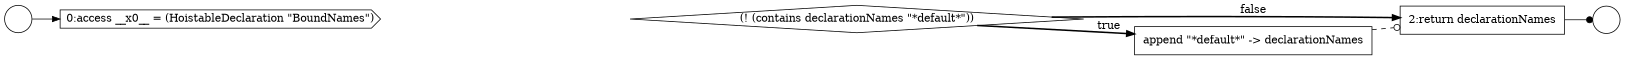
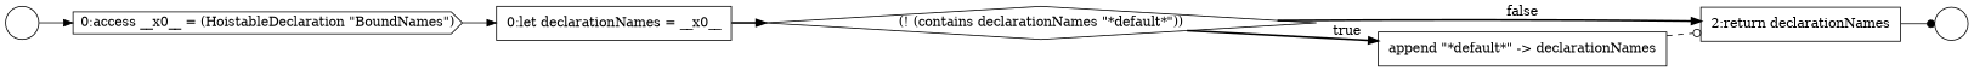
  digraph {
    rankdir=LR
    node [color=black fillcolor=white shape=none style=filled]
    edge [color=black style=solid arrowhead=normal]
    n1 [label=<<font color="black">     <table border="0" cellborder="1" cellspacing="0" cellpadding="10">       <tr><td align="left">2:return declarationNames</td></tr>     </table>   </font>> margin=0]
    n2 [label=" " shape=circle]
+   n3 [label=<<font color="black">     <table border="0" cellborder="1" cellspacing="0" cellpadding="10">       <tr><td align="left">0:let declarationNames = __x0__</td></tr>     </table>   </font>> margin=0]
    n4 [label=<<font color="black">(! (contains declarationNames &quot;*default*&quot;))</font>> shape=diamond]
    n5 [label=<<font color="black">0:access __x0__ = (HoistableDeclaration &quot;BoundNames&quot;)</font>> shape=cds]
    n6 [label=<<font color="black">     <table border="0" cellborder="1" cellspacing="0" cellpadding="10">       <tr><td align="left">append &quot;*default*&quot; -&gt; declarationNames</td></tr>     </table>   </font>> margin=0]
    n7 [label=" " shape=circle]
    n1 -> n2 [arrowhead=dot]
+   n3 -> n4 [style=bold]
    n4 -> n1 [label=<<font color="black">false</font>> style=bold]
    n4 -> n6 [label=<<font color="black">true</font>> style=bold]
+   n5 -> n3
    n6 -> n1 [style=dashed arrowhead=odot]
    n7 -> n5
  }
